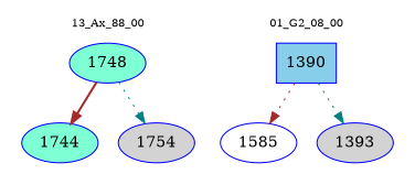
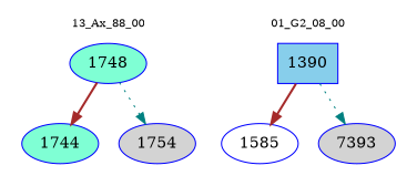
  digraph {
    node [color=blue fillcolor=aquamarine shape=ellipse style=filled]
    edge [color=brown style=bold]
    n1 [label=1748]
    n2 [label=1744]
    n3 [fillcolor=lightgrey label=1754]
    n4 [fillcolor=skyblue label=1390 shape=box]
    n5 [fillcolor=white label=1585]
-   n6 [fillcolor=lightgrey label=1393]
+   n6 [fillcolor=lightgrey label=7393]
    subgraph cluster_1 {
      color=white
      fontsize=10
      label="13_Ax_88_00"
      n1
      n2
      n3
    }
    subgraph cluster_2 {
      color=white
      fontsize=10
      label="01_G2_08_00"
      n4
      n5
      n6
    }
    n1 -> n2
    n1 -> n3 [color=teal style=dotted]
-   n4 -> n5 [style=dotted]
+   n4 -> n5
    n4 -> n6 [color=teal style=dotted]
  }
